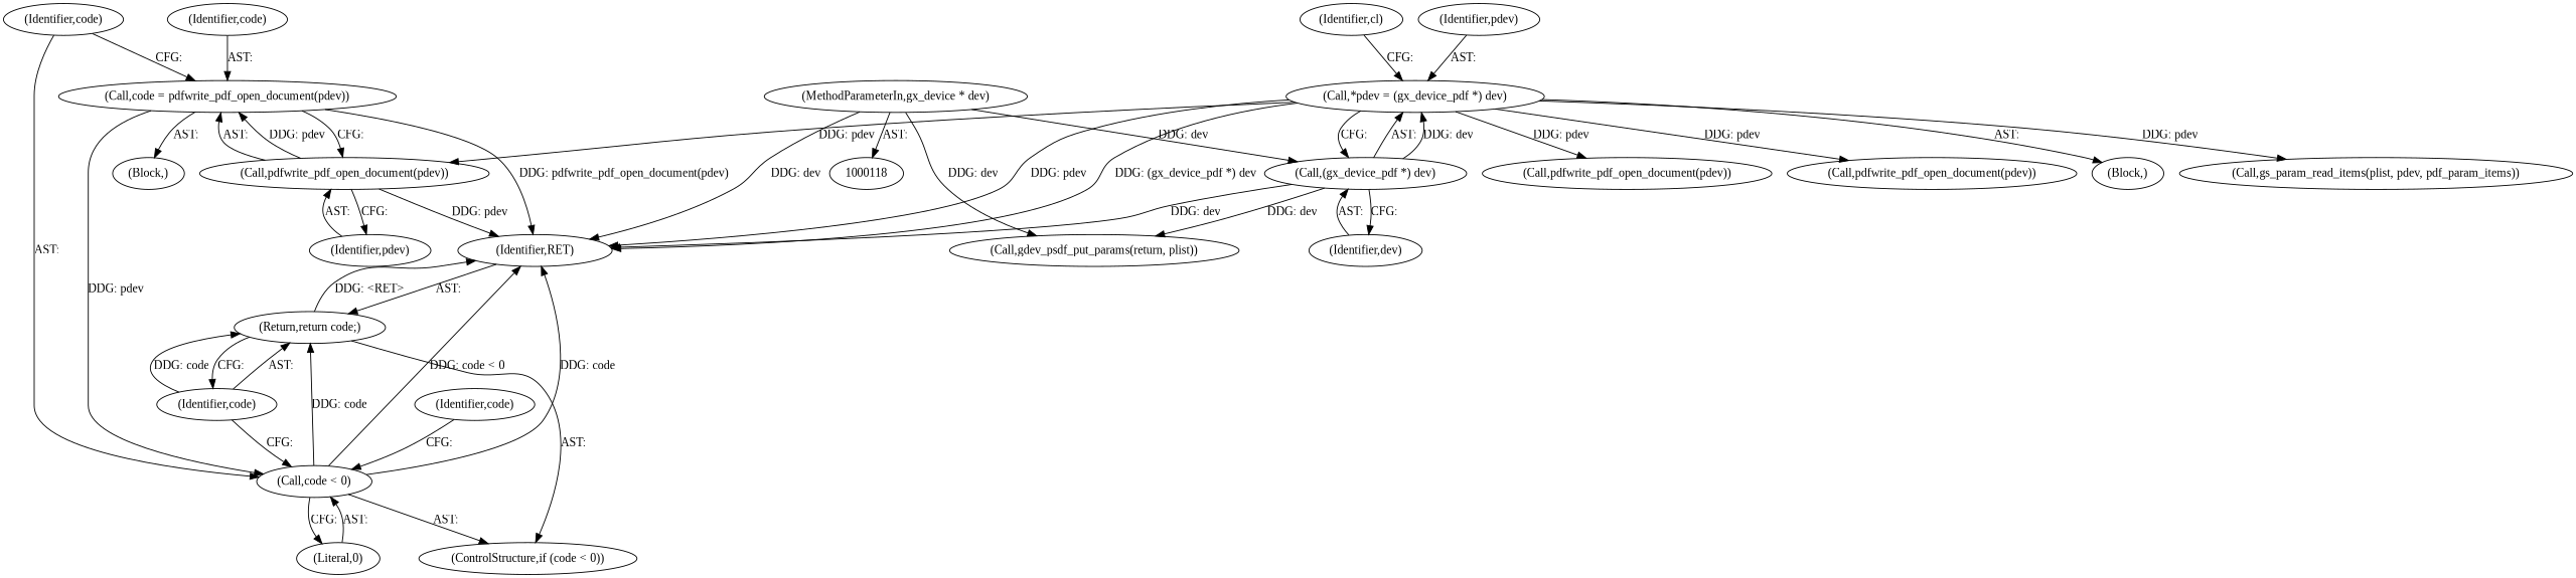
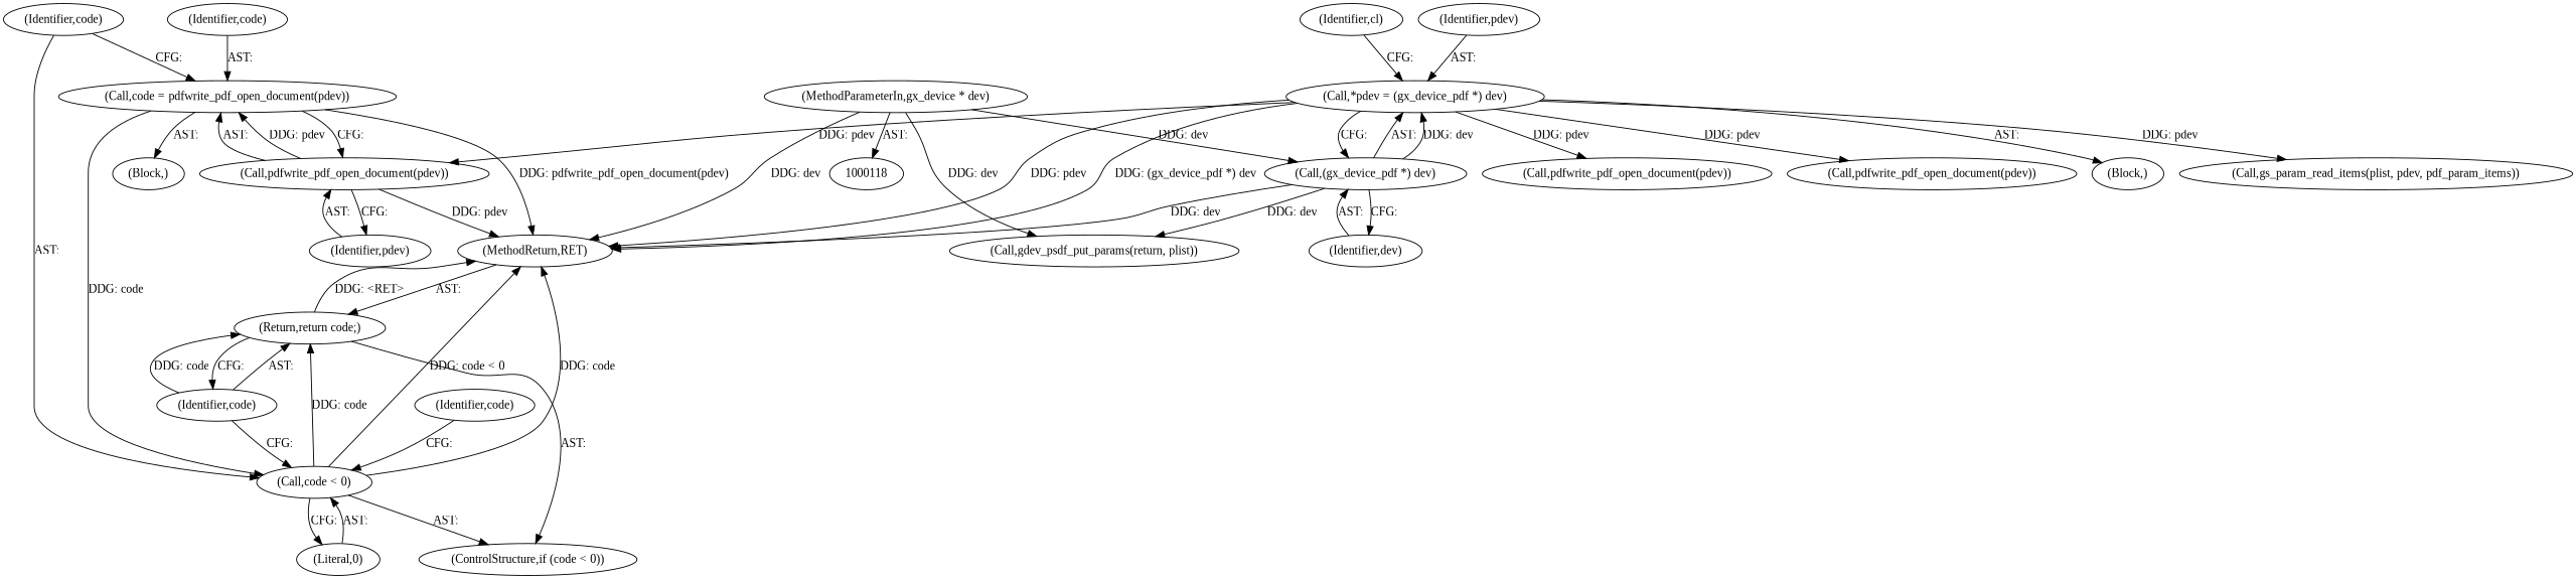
  digraph {
    fontname="Liberation Serif"
    node [fontname="Liberation Serif"]
    edge [fontname="Liberation Serif"]
    n1 [label="(Call,code = pdfwrite_pdf_open_document(pdev))"]
    n2 [label="(Call,pdfwrite_pdf_open_document(pdev))"]
    n3 [label="(Call,code < 0)"]
    n4 [label="(Block,)"]
-   n5 [label="(Identifier,RET)"]
+   n5 [label="(MethodReturn,RET)"]
    n6 [label="(Identifier,pdev)"]
    n7 [label="(Return,return code;)"]
    n8 [label="(ControlStructure,if (code < 0))"]
    n9 [label="(Literal,0)"]
    n10 [label="(Call,*pdev = (gx_device_pdf *) dev)"]
    n11 [label="(Call,(gx_device_pdf *) dev)"]
    n12 [label="(Call,pdfwrite_pdf_open_document(pdev))"]
    n13 [label="(Call,pdfwrite_pdf_open_document(pdev))"]
    n14 [label="(Block,)"]
    n15 [label="(Call,gs_param_read_items(plist, pdev, pdf_param_items))"]
    n16 [label="(Identifier,dev)"]
    n17 [label="(Call,gdev_psdf_put_params(return, plist))"]
    n18 [label="(MethodParameterIn,gx_device * dev)"]
    1000118
    n20 [label="(Identifier,code)"]
    n21 [label="(Identifier,code)"]
    n22 [label="(Identifier,code)"]
    n23 [label="(Identifier,pdev)"]
    n24 [label="(Identifier,cl)"]
    n25 [label="(Identifier,code)"]
    n1 -> n2 [label="CFG: "]
-   n1 -> n3 [label="DDG: pdev"]
+   n1 -> n3 [label="DDG: code"]
    n1 -> n4 [label="AST: "]
    n1 -> n5 [label="DDG: pdfwrite_pdf_open_document(pdev)"]
    n2 -> n1 [label="AST: "]
    n2 -> n1 [label="DDG: pdev"]
    n2 -> n5 [label="DDG: pdev"]
    n2 -> n6 [label="CFG: "]
    n3 -> n5 [label="DDG: code < 0"]
    n3 -> n5 [label="DDG: code"]
    n3 -> n7 [label="DDG: code"]
    n3 -> n8 [label="AST: "]
    n3 -> n9 [label="CFG: "]
    n5 -> n7 [label="AST: "]
    n6 -> n2 [label="AST: "]
    n7 -> n5 [label="DDG: <RET>"]
    n7 -> n8 [label="AST: "]
    n7 -> n20 [label="CFG: "]
    n9 -> n3 [label="AST: "]
    n10 -> n2 [label="DDG: pdev"]
    n10 -> n5 [label="DDG: pdev"]
    n10 -> n5 [label="DDG: (gx_device_pdf *) dev"]
    n10 -> n11 [label="CFG: "]
    n10 -> n12 [label="DDG: pdev"]
    n10 -> n13 [label="DDG: pdev"]
    n10 -> n14 [label="AST: "]
    n10 -> n15 [label="DDG: pdev"]
    n11 -> n5 [label="DDG: dev"]
    n11 -> n10 [label="AST: "]
    n11 -> n10 [label="DDG: dev"]
    n11 -> n16 [label="CFG: "]
    n11 -> n17 [label="DDG: dev"]
    n16 -> n11 [label="AST: "]
    n18 -> n5 [label="DDG: dev"]
    n18 -> n11 [label="DDG: dev"]
    n18 -> n17 [label="DDG: dev"]
    n18 -> 1000118 [label="AST: "]
    n20 -> n3 [label="CFG: "]
    n20 -> n7 [label="AST: "]
    n20 -> n7 [label="DDG: code"]
    n21 -> n1 [label="AST: "]
    n22 -> n1 [label="CFG: "]
    n22 -> n3 [label="AST: "]
    n23 -> n10 [label="AST: "]
    n24 -> n10 [label="CFG: "]
    n25 -> n3 [label="CFG: "]
  }
